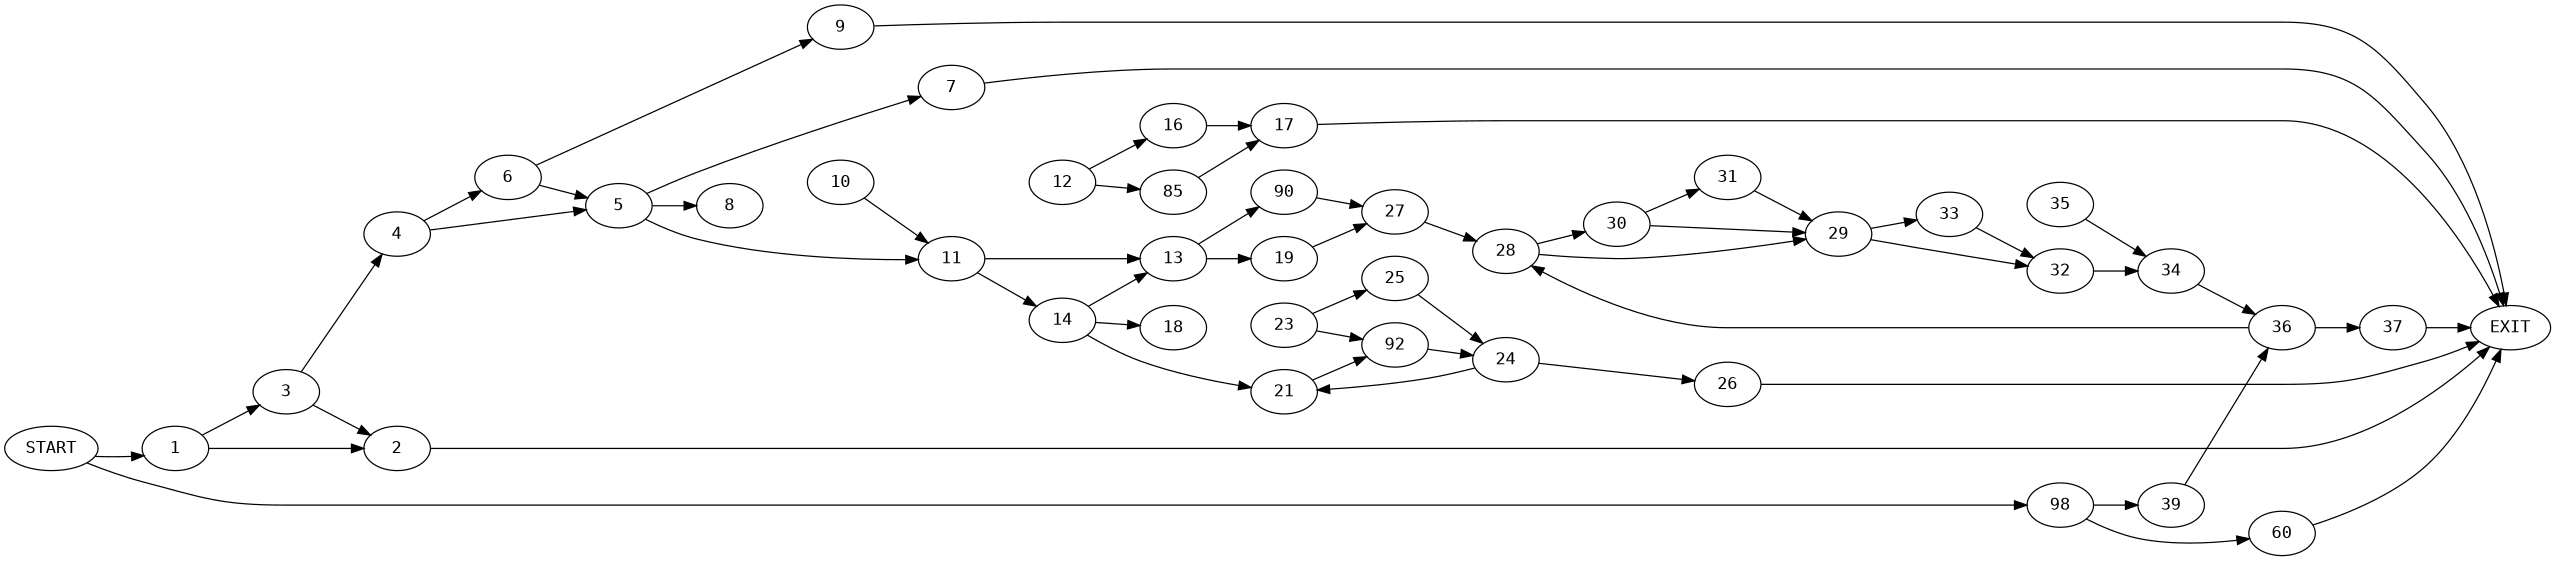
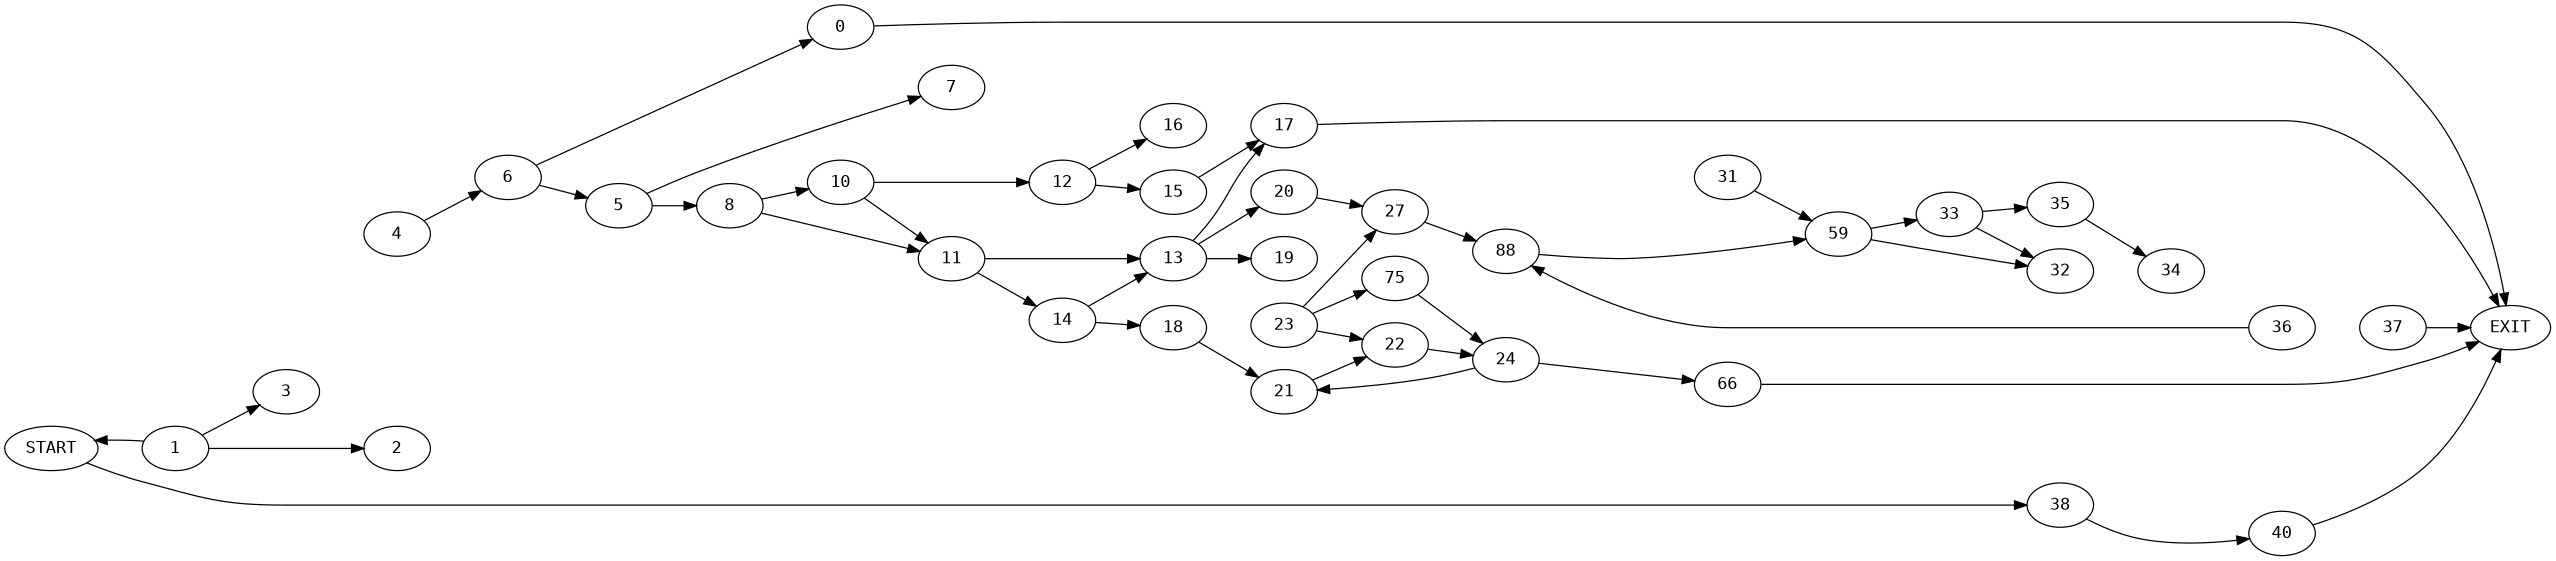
  digraph {
    fontname="DejaVu Sans Mono"
    rankdir=LR
    node [fontname="DejaVu Sans Mono"]
    edge [fontname="DejaVu Sans Mono"]
    n1 [label=START]
    1
-   38 [label=98]
+   38
    2
    3
-   39
-   40 [label=60]
+   40
    n8 [label=EXIT]
    4
    5
    6
    7
    8
-   9
+   9 [label=0]
    10
    11
    12
    13
    14
-   15 [label=85]
+   15
    16
    19
-   20 [label=90]
+   20
    18
    17
    27
    21
-   22 [label=92]
-   28
+   22
+   28 [label=88]
    24
    23
-   25
-   26
-   29
-   30
+   25 [label=75]
+   26 [label=66]
+   29 [label=59]
    32
    33
    31
    34
    35
    36
    37
-   n1 -> 1
+   1 -> n1
    n1 -> 38
    1 -> 2
    1 -> 3
-   38 -> 39
    38 -> 40
-   2 -> n8
-   3 -> 2
-   3 -> 4
-   39 -> 36
    40 -> n8
-   4 -> 5
    4 -> 6
    5 -> 7
    5 -> 8
    6 -> 5
    6 -> 9
-   7 -> n8
-   5 -> 11
+   8 -> 10
+   8 -> 11
    9 -> n8
    10 -> 11
+   10 -> 12
    11 -> 13
    11 -> 14
    12 -> 15
    12 -> 16
    13 -> 19
    13 -> 20
    14 -> 13
    14 -> 18
    15 -> 17
-   16 -> 17
-   19 -> 27
+   13 -> 17
+   23 -> 27
    20 -> 27
-   14 -> 21
+   18 -> 21
    17 -> n8
    27 -> 28
    21 -> 22
    22 -> 24
    28 -> 29
-   28 -> 30
    24 -> 21
    24 -> 26
    23 -> 22
    23 -> 25
    25 -> 24
    26 -> n8
    29 -> 32
    29 -> 33
-   30 -> 29
-   30 -> 31
-   32 -> 34
    33 -> 32
+   33 -> 35
    31 -> 29
-   34 -> 36
    35 -> 34
    36 -> 28
-   36 -> 37
    37 -> n8
  }
